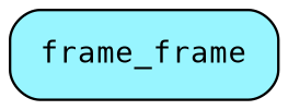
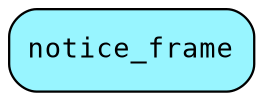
  digraph {
    fontname="DejaVu Sans Mono"
-   notice_frame [fillcolor=cadetblue1 fontname="DejaVu Sans Mono" fontsize=12 shape=box style="rounded, filled" label=frame_frame]
+   notice_frame [fillcolor=cadetblue1 fontname="DejaVu Sans Mono" fontsize=12 shape=box style="rounded, filled"]
  }
